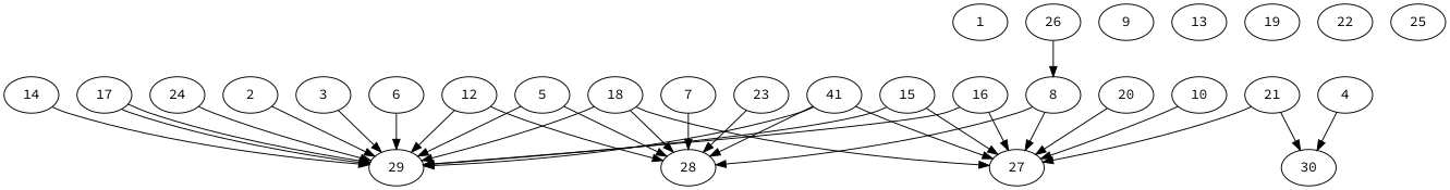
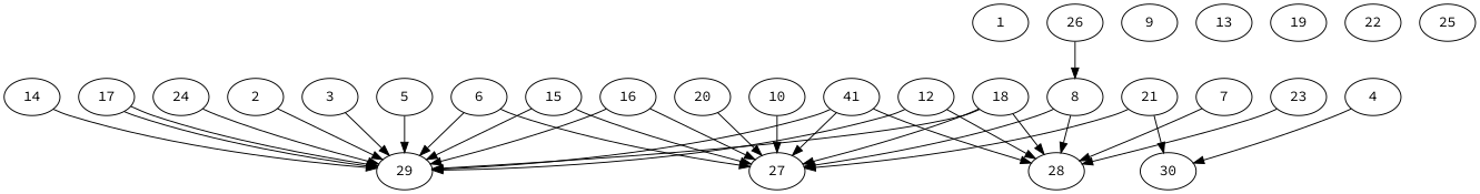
  digraph {
    fontname="Source Code Pro"
    node [alpha=0.01 fontname="Source Code Pro"]
    edge [fontname="Source Code Pro"]
    1 [alpha=0.18 expect_size=52280320]
    2 [expect_size=41513984]
    29 [alpha=0.11 expect_size=51154944]
    3 [alpha=0.12 expect_size=44000256]
    4 [alpha=0.00 expect_size=20573184]
    30 [alpha=0.15 expect_size=45334528]
    5 [expect_size=35290112]
    28 [alpha=0.00 expect_size=14275584]
    6 [alpha=0.10 expect_size=39496704]
    27 [alpha=0.13 expect_size=35254272]
    7 [alpha=0.13 expect_size=38573056]
    8 [alpha=0.04 expect_size=38237184]
    9 [alpha=0.07 expect_size=12618752]
    10 [alpha=0.06 expect_size=35201024]
    n15 [alpha=0.04 expect_size=42436608 label=41]
    12 [alpha=0.15 expect_size=36655104]
    13 [alpha=0.17 expect_size=38842368]
    14 [alpha=0.09 expect_size=19497984]
    15 [alpha=0.10 expect_size=20344832]
    16 [alpha=0.11 expect_size=22110208]
    17 [alpha=0.11 expect_size=45262848]
    18 [alpha=0.16 expect_size=27941888]
    19 [alpha=0.18 expect_size=38050816]
    20 [alpha=0.12 expect_size=7489536]
    21 [alpha=0.06 expect_size=21198848]
    22 [alpha=0.15 expect_size=30868480]
    23 [expect_size=19286016]
    24 [alpha=0.14 expect_size=11807744]
    25 [alpha=0.19 expect_size=32243712]
    26 [alpha=0.19 expect_size=8378368]
    2 -> 29
    3 -> 29
    4 -> 30
    5 -> 29
-   5 -> 28
    6 -> 29
+   6 -> 27
    7 -> 28
    8 -> 28
    8 -> 27
    10 -> 27
    n15 -> 29
    n15 -> 28
    n15 -> 27
    12 -> 29
    12 -> 28
    14 -> 29
    15 -> 29
    15 -> 27
    16 -> 29
    16 -> 27
    17 -> 29
    17 -> 29
    18 -> 29
    18 -> 28
    18 -> 27
    20 -> 27
    21 -> 30
    21 -> 27
    23 -> 28
    24 -> 29
    26 -> 8
  }
